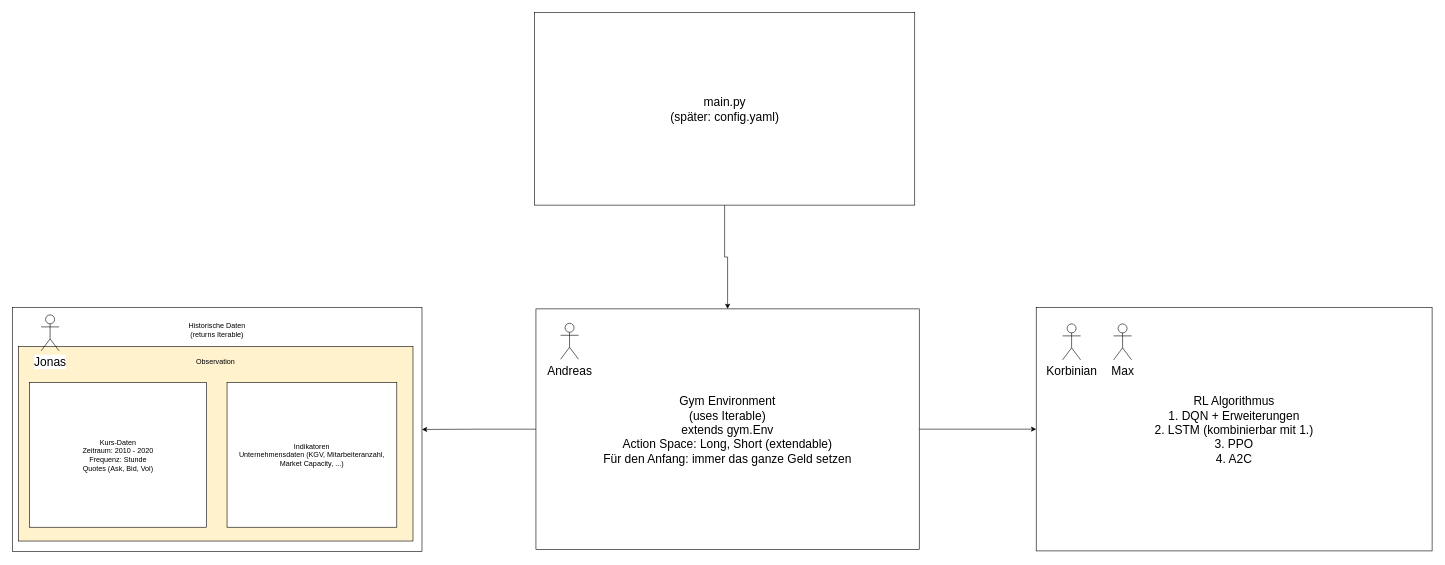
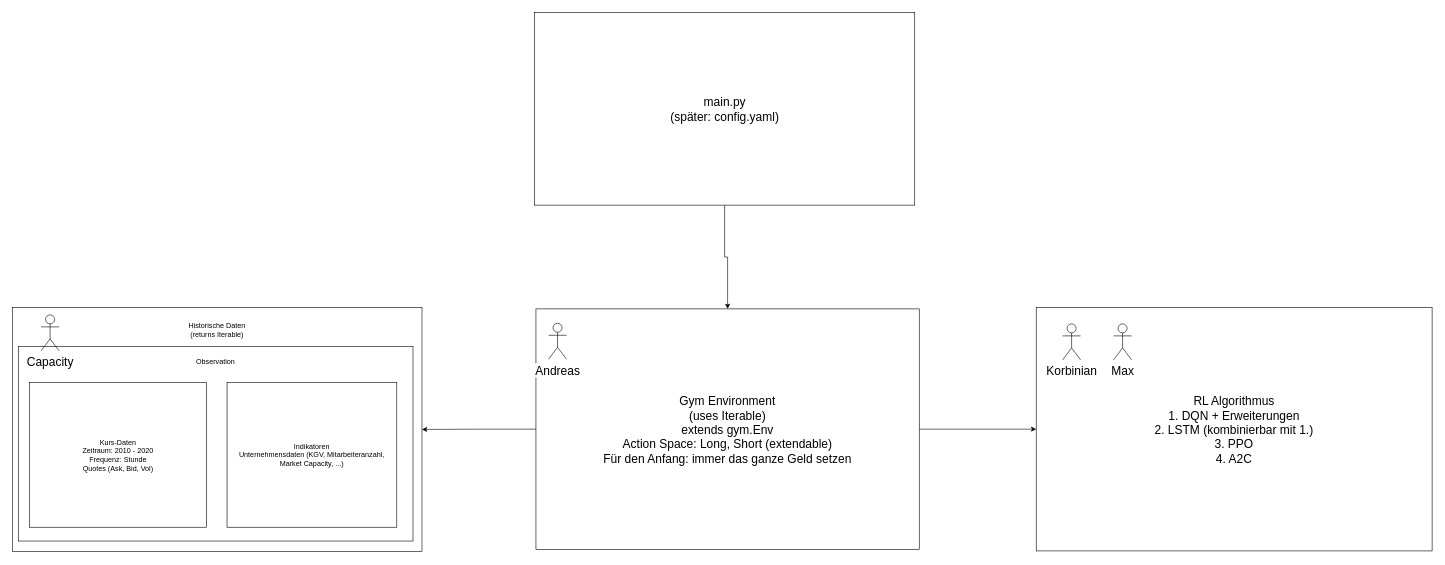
  <mxCell id="0" />
  <mxCell id="1" parent="0" />
  <mxCell id="2" value="Historische Daten&lt;br style=&quot;font-size: 12px;&quot;&gt;(returns Iterable)&lt;br style=&quot;font-size: 12px;&quot;&gt;&lt;br style=&quot;font-size: 12px;&quot;&gt;&lt;br style=&quot;font-size: 12px;&quot;&gt;&lt;br style=&quot;font-size: 12px;&quot;&gt;&lt;br style=&quot;font-size: 12px;&quot;&gt;&lt;br style=&quot;font-size: 12px;&quot;&gt;&lt;br style=&quot;font-size: 12px;&quot;&gt;&lt;br style=&quot;font-size: 12px;&quot;&gt;&lt;br style=&quot;font-size: 12px;&quot;&gt;&lt;br style=&quot;font-size: 12px;&quot;&gt;&lt;br style=&quot;font-size: 12px;&quot;&gt;&lt;br style=&quot;font-size: 12px;&quot;&gt;&lt;br style=&quot;font-size: 12px;&quot;&gt;&lt;br style=&quot;font-size: 12px;&quot;&gt;&lt;br style=&quot;font-size: 12px;&quot;&gt;&lt;br style=&quot;font-size: 12px;&quot;&gt;&lt;br style=&quot;font-size: 12px;&quot;&gt;&lt;br style=&quot;font-size: 12px;&quot;&gt;&lt;br style=&quot;font-size: 12px;&quot;&gt;&lt;br style=&quot;font-size: 12px;&quot;&gt;&lt;br style=&quot;font-size: 12px;&quot;&gt;&lt;br style=&quot;font-size: 12px;&quot;&gt;&lt;br style=&quot;font-size: 12px;&quot;&gt;&lt;br style=&quot;font-size: 12px;&quot;&gt;" style="rounded=0;whiteSpace=wrap;html=1;fontSize=12;" vertex="1" parent="1"><mxGeometry x="20" y="511.5" width="683" height="407" as="geometry" /></mxCell>
- <mxCell id="3" value="Observation&lt;br style=&quot;font-size: 12px;&quot;&gt;&lt;br style=&quot;font-size: 12px;&quot;&gt;&lt;br style=&quot;font-size: 12px;&quot;&gt;&lt;br style=&quot;font-size: 12px;&quot;&gt;&lt;br style=&quot;font-size: 12px;&quot;&gt;&lt;br style=&quot;font-size: 12px;&quot;&gt;&lt;br style=&quot;font-size: 12px;&quot;&gt;&lt;br style=&quot;font-size: 12px;&quot;&gt;&lt;br style=&quot;font-size: 12px;&quot;&gt;&lt;br style=&quot;font-size: 12px;&quot;&gt;&lt;br style=&quot;font-size: 12px;&quot;&gt;&lt;br style=&quot;font-size: 12px;&quot;&gt;&lt;br style=&quot;font-size: 12px;&quot;&gt;&lt;br style=&quot;font-size: 12px;&quot;&gt;&lt;br style=&quot;font-size: 12px;&quot;&gt;&lt;br style=&quot;font-size: 12px;&quot;&gt;&lt;br style=&quot;font-size: 12px;&quot;&gt;&lt;br style=&quot;font-size: 12px;&quot;&gt;&lt;br style=&quot;font-size: 12px;&quot;&gt;&lt;br style=&quot;font-size: 12px;&quot;&gt;" style="rounded=0;whiteSpace=wrap;html=1;fontSize=12;fillColor=#fff2cc;" vertex="1" parent="1"><mxGeometry x="30" y="577" width="658" height="324" as="geometry" /></mxCell>
+ <mxCell id="3" value="Observation&lt;br style=&quot;font-size: 12px;&quot;&gt;&lt;br style=&quot;font-size: 12px;&quot;&gt;&lt;br style=&quot;font-size: 12px;&quot;&gt;&lt;br style=&quot;font-size: 12px;&quot;&gt;&lt;br style=&quot;font-size: 12px;&quot;&gt;&lt;br style=&quot;font-size: 12px;&quot;&gt;&lt;br style=&quot;font-size: 12px;&quot;&gt;&lt;br style=&quot;font-size: 12px;&quot;&gt;&lt;br style=&quot;font-size: 12px;&quot;&gt;&lt;br style=&quot;font-size: 12px;&quot;&gt;&lt;br style=&quot;font-size: 12px;&quot;&gt;&lt;br style=&quot;font-size: 12px;&quot;&gt;&lt;br style=&quot;font-size: 12px;&quot;&gt;&lt;br style=&quot;font-size: 12px;&quot;&gt;&lt;br style=&quot;font-size: 12px;&quot;&gt;&lt;br style=&quot;font-size: 12px;&quot;&gt;&lt;br style=&quot;font-size: 12px;&quot;&gt;&lt;br style=&quot;font-size: 12px;&quot;&gt;&lt;br style=&quot;font-size: 12px;&quot;&gt;&lt;br style=&quot;font-size: 12px;&quot;&gt;" style="rounded=0;whiteSpace=wrap;html=1;fontSize=12;" vertex="1" parent="1"><mxGeometry x="30" y="577" width="658" height="324" as="geometry" /></mxCell>
  <mxCell id="4" value="Kurs-Daten&lt;br style=&quot;font-size: 12px;&quot;&gt;Zeitraum: 2010 - 2020&lt;br style=&quot;font-size: 12px;&quot;&gt;Frequenz: Stunde&lt;br style=&quot;font-size: 12px;&quot;&gt;Quotes (Ask, Bid, Vol)" style="rounded=0;whiteSpace=wrap;html=1;fontSize=12;" vertex="1" parent="1"><mxGeometry x="49" y="637" width="295" height="241" as="geometry" /></mxCell>
  <mxCell id="5" value="Indikatoren&lt;br style=&quot;font-size: 12px;&quot;&gt;Unternehmensdaten (KGV, Mitarbeiteranzahl, Market Capacity, ...)" style="rounded=0;whiteSpace=wrap;html=1;fontSize=12;" vertex="1" parent="1"><mxGeometry x="378" y="637" width="283" height="241" as="geometry" /></mxCell>
  <mxCell id="6" style="edgeStyle=orthogonalEdgeStyle;rounded=0;orthogonalLoop=1;jettySize=auto;html=1;entryX=1;entryY=0.5;entryDx=0;entryDy=0;" edge="1" parent="1" source="8" target="2"><mxGeometry relative="1" as="geometry" /></mxCell>
  <mxCell id="7" style="edgeStyle=orthogonalEdgeStyle;rounded=0;orthogonalLoop=1;jettySize=auto;html=1;entryX=0;entryY=0.5;entryDx=0;entryDy=0;fontSize=20;fontColor=#000000;" edge="1" parent="1" source="8" target="14"><mxGeometry relative="1" as="geometry" /></mxCell>
  <mxCell id="8" value="Gym Environment&lt;br style=&quot;font-size: 20px;&quot;&gt;(uses Iterable)&lt;br style=&quot;font-size: 20px;&quot;&gt;extends&amp;nbsp;&lt;span style=&quot;background-color: rgb(255, 255, 255); font-size: 20px;&quot;&gt;gym.Env&lt;br&gt;Action Space: Long, Short (extendable)&lt;br&gt;Für den Anfang: immer das ganze Geld setzen&lt;br&gt;&lt;/span&gt;" style="rounded=0;whiteSpace=wrap;html=1;fontSize=20;" vertex="1" parent="1"><mxGeometry x="893" y="514" width="639" height="401" as="geometry" /></mxCell>
- <mxCell id="9" value="Jonas" style="shape=umlActor;verticalLabelPosition=bottom;verticalAlign=top;html=1;outlineConnect=0;labelBackgroundColor=#FFFFFF;fontSize=20;fontColor=#000000;" vertex="1" parent="1"><mxGeometry x="68" y="524" width="30" height="60" as="geometry" /></mxCell>
- <mxCell id="10" value="Andreas" style="shape=umlActor;verticalLabelPosition=bottom;verticalAlign=top;html=1;outlineConnect=0;labelBackgroundColor=#FFFFFF;fontSize=20;fontColor=#000000;" vertex="1" parent="1"><mxGeometry x="934" y="538" width="30" height="60" as="geometry" /></mxCell>
+ <mxCell id="9" value="Capacity" style="shape=umlActor;verticalLabelPosition=bottom;verticalAlign=top;html=1;outlineConnect=0;labelBackgroundColor=#FFFFFF;fontSize=20;fontColor=#000000;" vertex="1" parent="1"><mxGeometry x="68" y="524" width="30" height="60" as="geometry" /></mxCell>
+ <mxCell id="10" value="Andreas" style="shape=umlActor;verticalLabelPosition=bottom;verticalAlign=top;html=1;outlineConnect=0;labelBackgroundColor=#FFFFFF;fontSize=20;fontColor=#000000;" vertex="1" parent="1"><mxGeometry x="914" y="538" width="30" height="60" as="geometry" /></mxCell>
  <mxCell id="11" style="edgeStyle=orthogonalEdgeStyle;rounded=0;orthogonalLoop=1;jettySize=auto;html=1;entryX=0.5;entryY=0;entryDx=0;entryDy=0;fontSize=20;fontColor=#000000;" edge="1" parent="1" source="12" target="8"><mxGeometry relative="1" as="geometry" /></mxCell>
  <mxCell id="12" value="main.py&lt;br&gt;(später: config.yaml)" style="rounded=0;whiteSpace=wrap;html=1;labelBackgroundColor=#FFFFFF;fontSize=20;fontColor=#000000;" vertex="1" parent="1"><mxGeometry x="890.5" y="20" width="634" height="321" as="geometry" /></mxCell>
  <mxCell id="13" value="" style="group" vertex="1" connectable="0" parent="1"><mxGeometry x="1727" y="511.5" width="660" height="406" as="geometry" /></mxCell>
  <mxCell id="14" value="RL Algorithmus&lt;br style=&quot;font-size: 20px;&quot;&gt;1. DQN + Erweiterungen&lt;br style=&quot;font-size: 20px;&quot;&gt;2. LSTM (kombinierbar mit 1.)&lt;br style=&quot;font-size: 20px;&quot;&gt;3. PPO&lt;br&gt;4. A2C" style="rounded=0;whiteSpace=wrap;html=1;labelBackgroundColor=#FFFFFF;fontColor=#000000;fontSize=20;" vertex="1" parent="13"><mxGeometry width="660" height="406" as="geometry" /></mxCell>
  <mxCell id="15" value="Korbinian" style="shape=umlActor;verticalLabelPosition=bottom;verticalAlign=top;html=1;outlineConnect=0;labelBackgroundColor=#FFFFFF;fontSize=20;fontColor=#000000;" vertex="1" parent="13"><mxGeometry x="44" y="27.5" width="30" height="60" as="geometry" /></mxCell>
  <mxCell id="16" value="Max" style="shape=umlActor;verticalLabelPosition=bottom;verticalAlign=top;html=1;outlineConnect=0;labelBackgroundColor=#FFFFFF;fontSize=20;fontColor=#000000;" vertex="1" parent="13"><mxGeometry x="129" y="27.5" width="30" height="60" as="geometry" /></mxCell>
